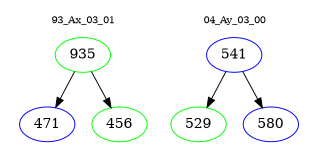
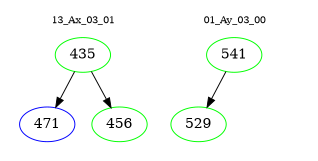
  digraph {
    node [color=green]
    edge [color=black]
-   n1 [label=935]
+   n1 [label=435]
    n2 [color=blue label=471]
    n3 [label=456]
-   n4 [color=blue label=541]
+   n4 [label=541]
    n5 [label=529]
-   n6 [color=blue label=580]
    subgraph cluster_1 {
      color=white
      fontsize=10
-     label="93_Ax_03_01"
+     label="13_Ax_03_01"
      n1
      n2
      n3
    }
    subgraph cluster_2 {
      color=white
      fontsize=10
-     label="04_Ay_03_00"
+     label="01_Ay_03_00"
      n4
      n5
-     n6
    }
    n1 -> n2
    n1 -> n3
    n4 -> n5
-   n4 -> n6
  }
